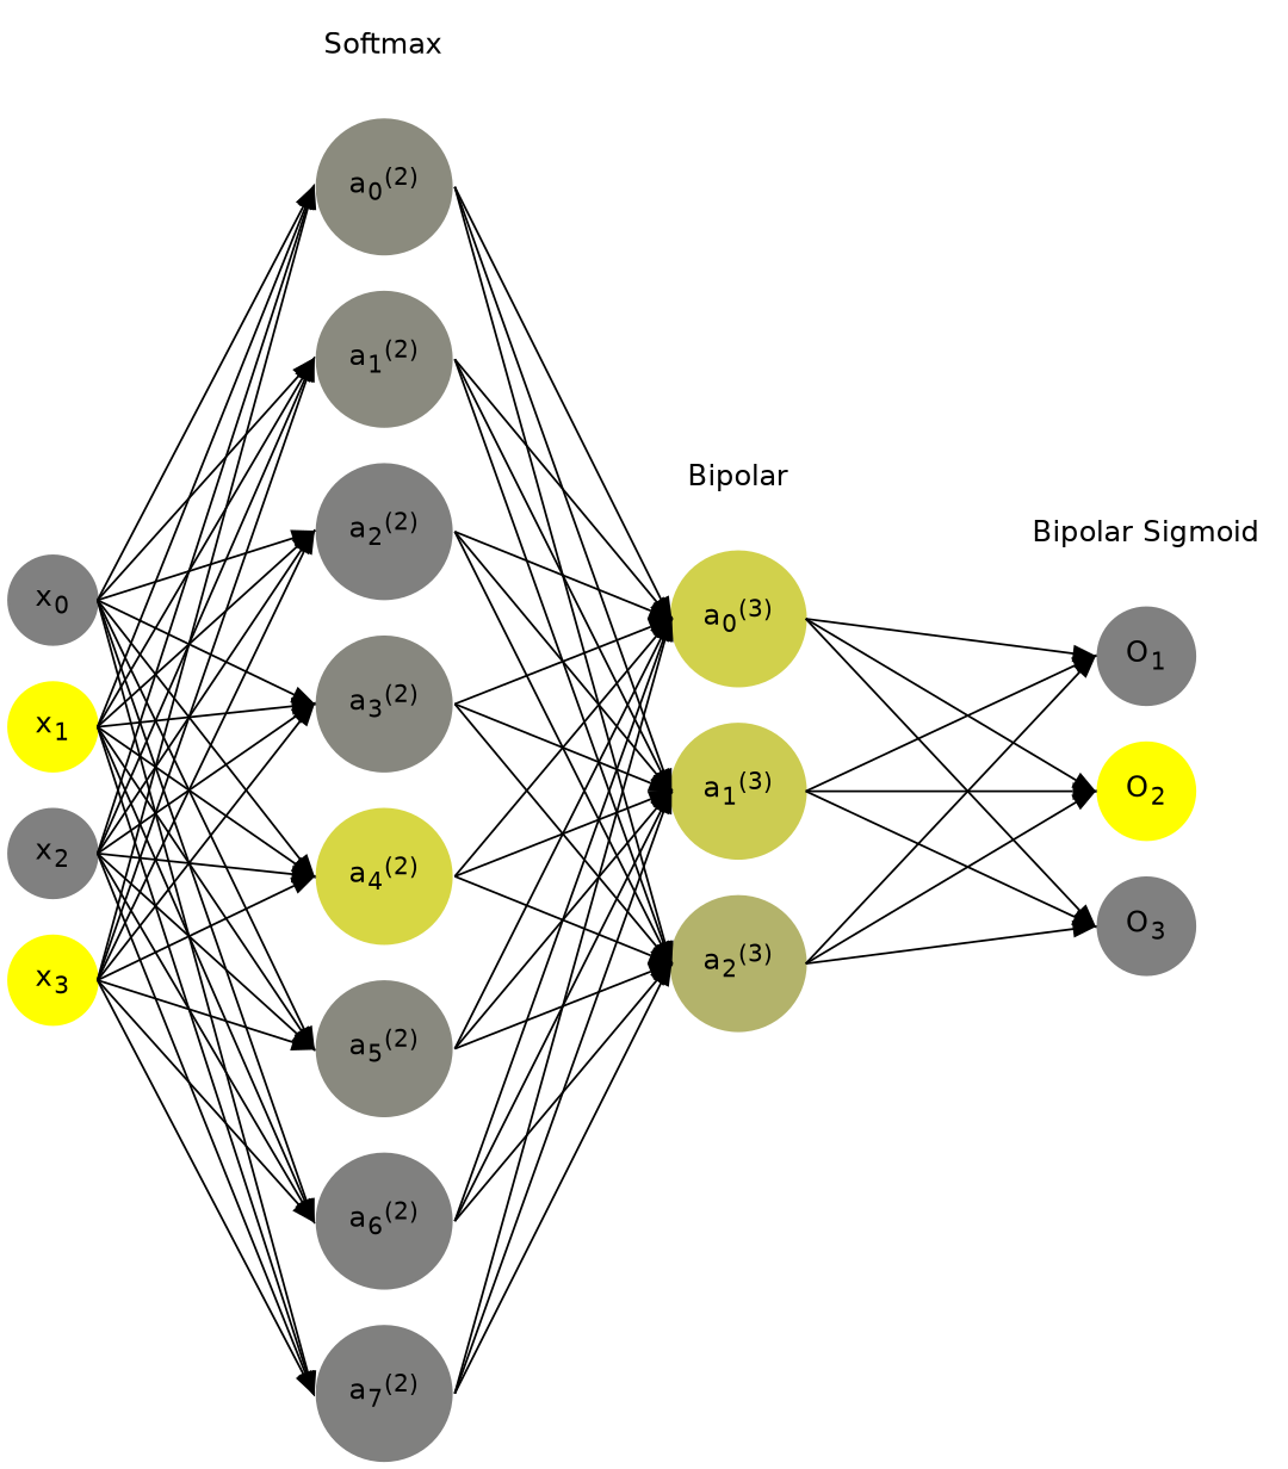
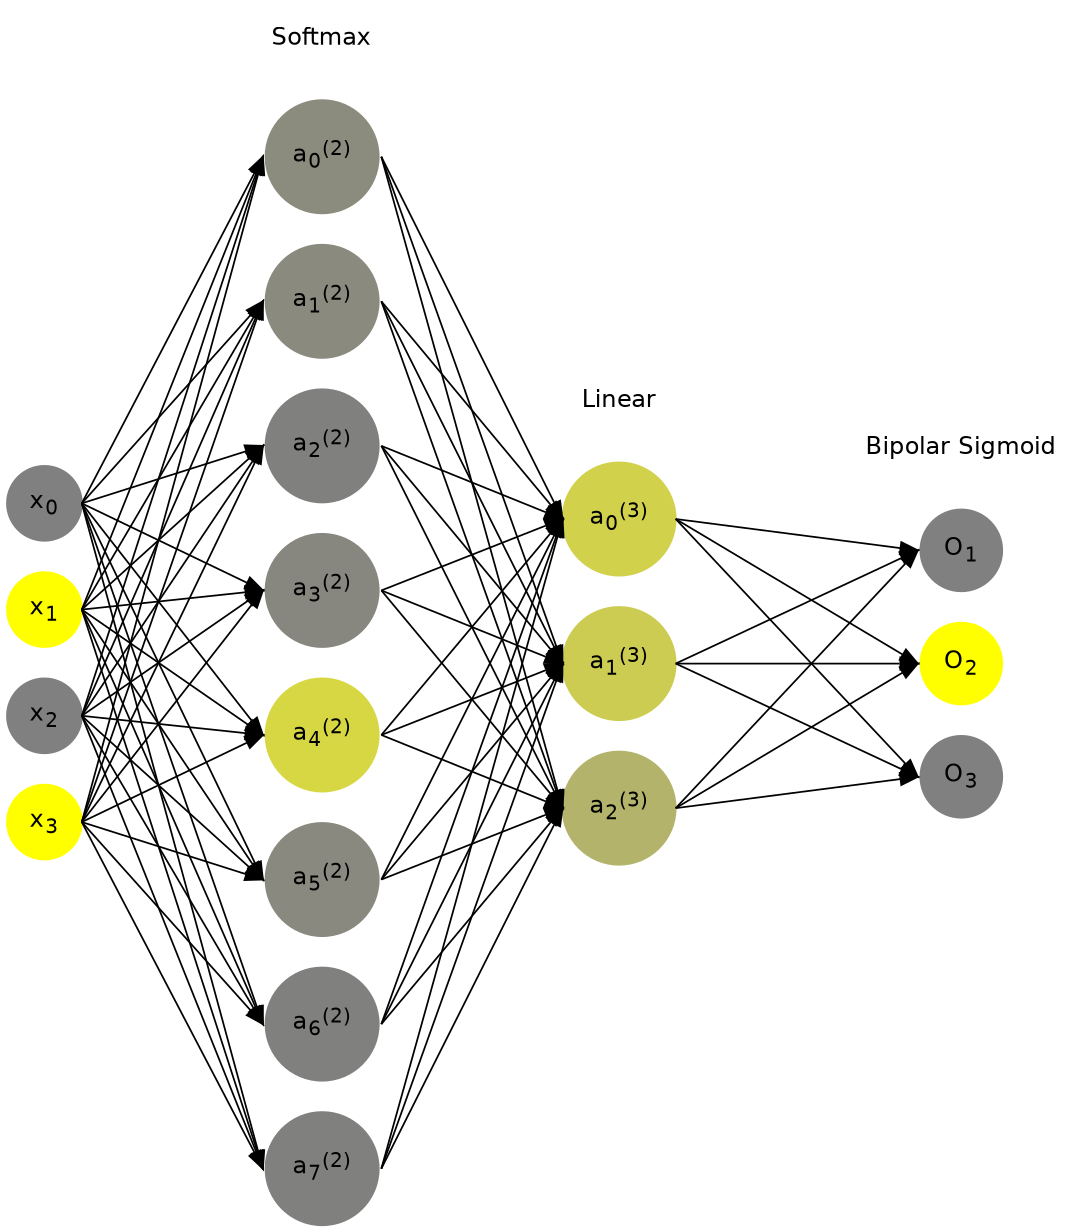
  digraph {
    rankdir=LR
    ranksep=1.4
    splines=false
    fontname="DejaVu Sans"
    node [color="0.1667, 0.0, 0.5" fillcolor="0.1667, 0.0, 0.5" shape=circle style=filled fontname="DejaVu Sans"]
    edge [headport=w style=solid tailport=e fontname="DejaVu Sans"]
    n1 [label=<x<sub>0</sub>>]
    n2 [color="0.1667, 1.0, 1.0" fillcolor="0.1667, 1.0, 1.0" label=<x<sub>1</sub>>]
    n3 [label=<x<sub>2</sub>>]
    n4 [color="0.1667, 1.0, 1.0" fillcolor="0.1667, 1.0, 1.0" label=<x<sub>3</sub>>]
    n5 [color="0.1667, 0.090842, 0.545421" fillcolor="0.1667, 0.090842, 0.545421" label=<a<sub>0</sub><sup>(2)</sup>>]
    n6 [color="0.1667, 0.080907, 0.540453" fillcolor="0.1667, 0.080907, 0.540453" label=<a<sub>1</sub><sup>(2)</sup>>]
    n7 [color="0.1667, 0.003443, 0.501722" fillcolor="0.1667, 0.003443, 0.501722" label=<a<sub>2</sub><sup>(2)</sup>>]
    n8 [color="0.1667, 0.057972, 0.528986" fillcolor="0.1667, 0.057972, 0.528986" label=<a<sub>3</sub><sup>(2)</sup>>]
    n9 [color="0.1667, 0.683480, 0.841740" fillcolor="0.1667, 0.683480, 0.841740" label=<a<sub>4</sub><sup>(2)</sup>>]
    n10 [color="0.1667, 0.071319, 0.535659" fillcolor="0.1667, 0.071319, 0.535659" label=<a<sub>5</sub><sup>(2)</sup>>]
    n11 [color="0.1667, 0.004237, 0.502119" fillcolor="0.1667, 0.004237, 0.502119" label=<a<sub>6</sub><sup>(2)</sup>>]
    n12 [color="0.1667, 0.007799, 0.503899" fillcolor="0.1667, 0.007799, 0.503899" label=<a<sub>7</sub><sup>(2)</sup>>]
    n13 [color="0.1667, 0.636522, 0.818261" fillcolor="0.1667, 0.636522, 0.818261" label=<a<sub>0</sub><sup>(3)</sup>>]
    n14 [color="0.1667, 0.599444, 0.799722" fillcolor="0.1667, 0.599444, 0.799722" label=<a<sub>1</sub><sup>(3)</sup>>]
    n15 [color="0.1667, 0.401819, 0.700910" fillcolor="0.1667, 0.401819, 0.700910" label=<a<sub>2</sub><sup>(3)</sup>>]
    n16 [label=<O<sub>1</sub>>]
    n17 [color="0.1667, 1.0, 1.0" fillcolor="0.1667, 1.0, 1.0" label=<O<sub>2</sub>>]
    n18 [label=<O<sub>3</sub>>]
    n19 [label=Softmax shape=plaintext color="" fillcolor="" style=""]
-   n20 [label=Bipolar shape=plaintext color="" fillcolor="" style=""]
+   n20 [label=Linear shape=plaintext color="" fillcolor="" style=""]
    n21 [label="Bipolar Sigmoid" shape=plaintext color="" fillcolor="" style=""]
    subgraph sub_1 {
      n1
    }
    subgraph sub_2 {
      n2
    }
    subgraph sub_3 {
      n3
    }
    subgraph sub_4 {
      n4
    }
    subgraph sub_5 {
      n5
    }
    subgraph sub_6 {
      n6
    }
    subgraph sub_7 {
      n7
    }
    subgraph sub_8 {
      n8
    }
    subgraph sub_9 {
      n9
    }
    subgraph sub_10 {
      n10
    }
    subgraph sub_11 {
      n11
    }
    subgraph sub_12 {
      n12
    }
    subgraph sub_13 {
      n13
    }
    subgraph sub_14 {
      n14
    }
    subgraph sub_15 {
      n15
    }
    subgraph sub_16 {
      n16
    }
    subgraph sub_17 {
      n17
    }
    subgraph sub_18 {
      n18
    }
    subgraph sub_19 {
      rank=same
      n1
      n2
      n3
      n4
    }
    subgraph sub_20 {
      rank=same
      n5
      n6
      n7
      n8
      n9
      n10
      n11
      n12
    }
    subgraph sub_21 {
      rank=same
      n13
      n14
      n15
    }
    subgraph sub_22 {
      rank=same
      n16
      n17
      n18
    }
    subgraph sub_23 {
      rank=same
      n5
      n19
    }
    subgraph sub_24 {
      rank=same
      n13
      n20
    }
    subgraph sub_25 {
      rank=same
      n16
      n21
    }
    n1 -> n2 [style=invis]
    n1 -> n5
    n1 -> n6
    n1 -> n7
    n1 -> n8
    n1 -> n9
    n1 -> n10
    n1 -> n11
    n1 -> n12
    n2 -> n3 [style=invis]
    n2 -> n5
    n2 -> n6
    n2 -> n7
    n2 -> n8
    n2 -> n9
    n2 -> n10
    n2 -> n11
    n2 -> n12
    n3 -> n4 [style=invis]
    n3 -> n5
    n3 -> n6
    n3 -> n7
    n3 -> n8
    n3 -> n9
    n3 -> n10
    n3 -> n11
    n3 -> n12
    n4 -> n5
    n4 -> n6
    n4 -> n7
    n4 -> n8
    n4 -> n9
    n4 -> n10
    n4 -> n11
    n4 -> n12
    n5 -> n6 [style=invis]
    n5 -> n13
    n5 -> n14
    n5 -> n15
    n6 -> n7 [style=invis]
    n6 -> n13
    n6 -> n14
    n6 -> n15
    n7 -> n8 [style=invis]
    n7 -> n13
    n7 -> n14
    n7 -> n15
    n8 -> n9 [style=invis]
    n8 -> n13
    n8 -> n14
    n8 -> n15
    n9 -> n10 [style=invis]
    n9 -> n13
    n9 -> n14
    n9 -> n15
    n10 -> n11 [style=invis]
    n10 -> n13
    n10 -> n14
    n10 -> n15
    n11 -> n12 [style=invis]
    n11 -> n13
    n11 -> n14
    n11 -> n15
    n12 -> n13
    n12 -> n14
    n12 -> n15
    n13 -> n14 [style=invis]
    n13 -> n16
    n13 -> n17
    n13 -> n18
    n14 -> n15 [style=invis]
    n14 -> n16
    n14 -> n17
    n14 -> n18
    n15 -> n16
    n15 -> n17
    n15 -> n18
    n16 -> n17 [style=invis]
    n17 -> n18 [style=invis]
    n19 -> n5 [style=invis]
    n20 -> n13 [style=invis]
    n21 -> n16 [style=invis]
  }
